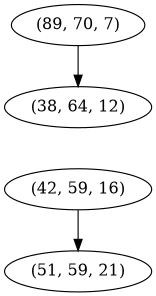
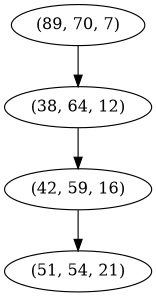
  digraph {
    n1 [label="(89, 70, 7)"]
    "(38, 64, 12)"
    "(42, 59, 16)"
-   "(51, 54, 21)" [label="(51, 59, 21)"]
+   "(51, 54, 21)"
    n1 -> "(38, 64, 12)"
+   "(38, 64, 12)" -> "(42, 59, 16)"
    "(42, 59, 16)" -> "(51, 54, 21)"
  }
